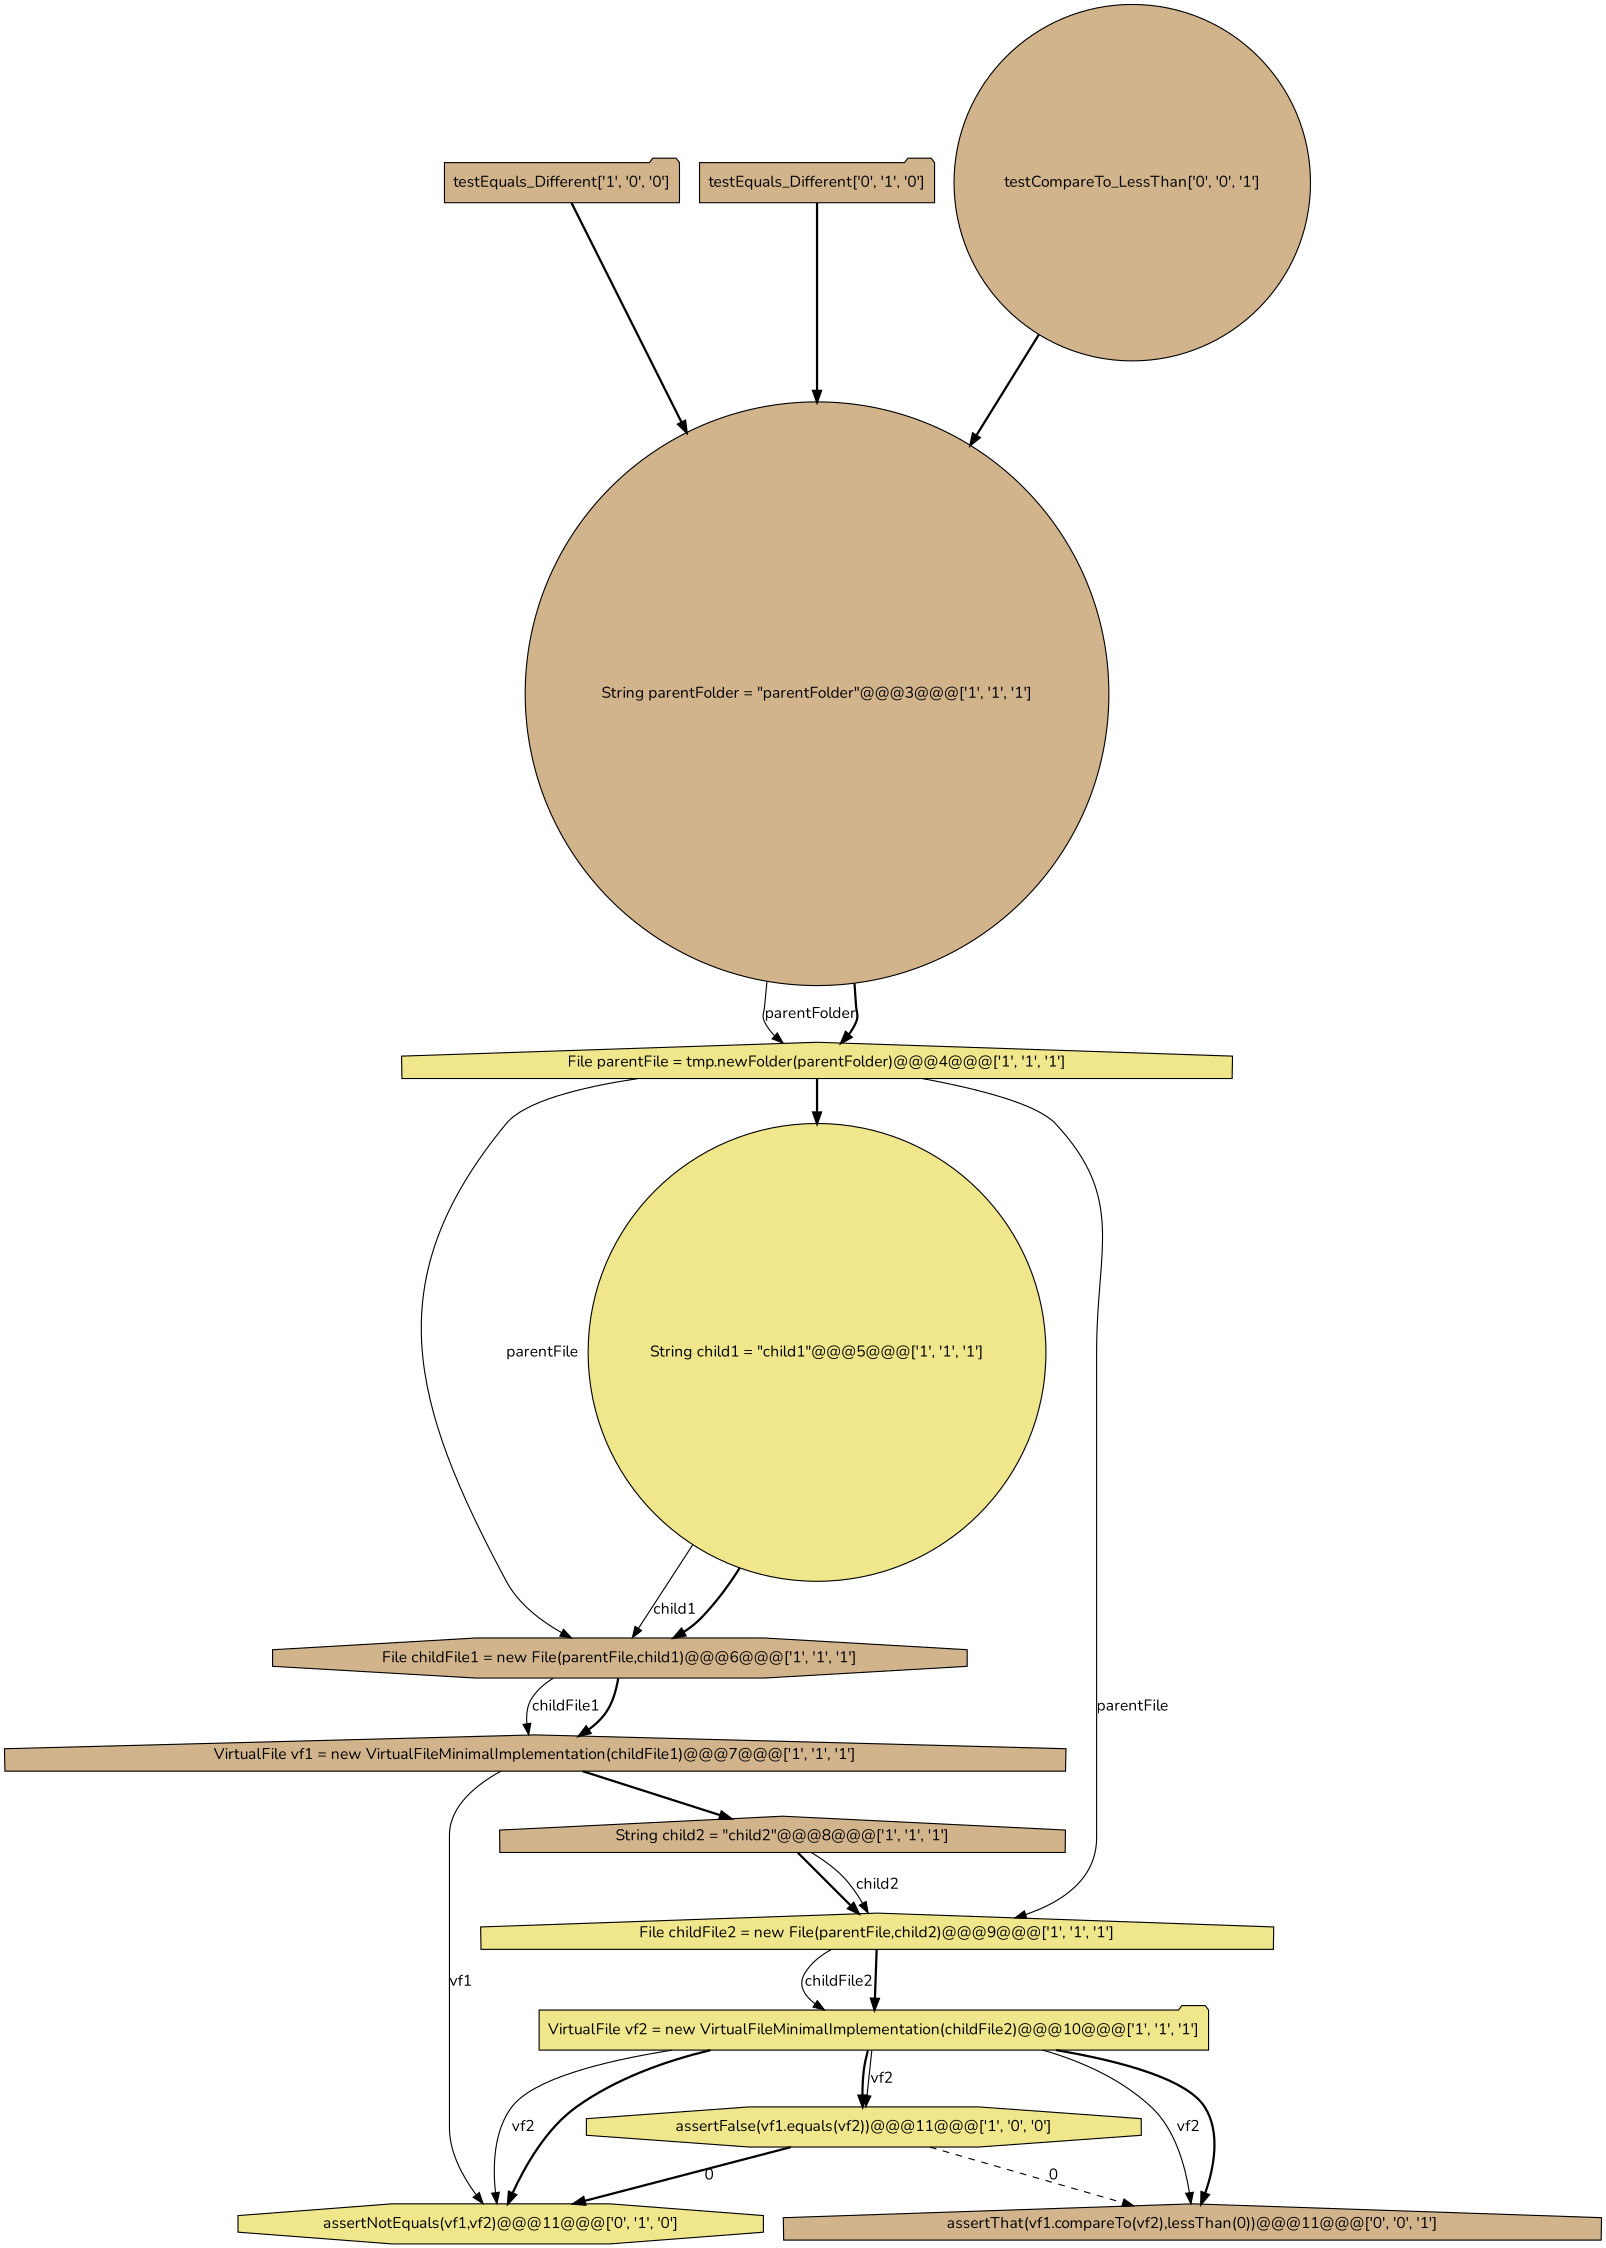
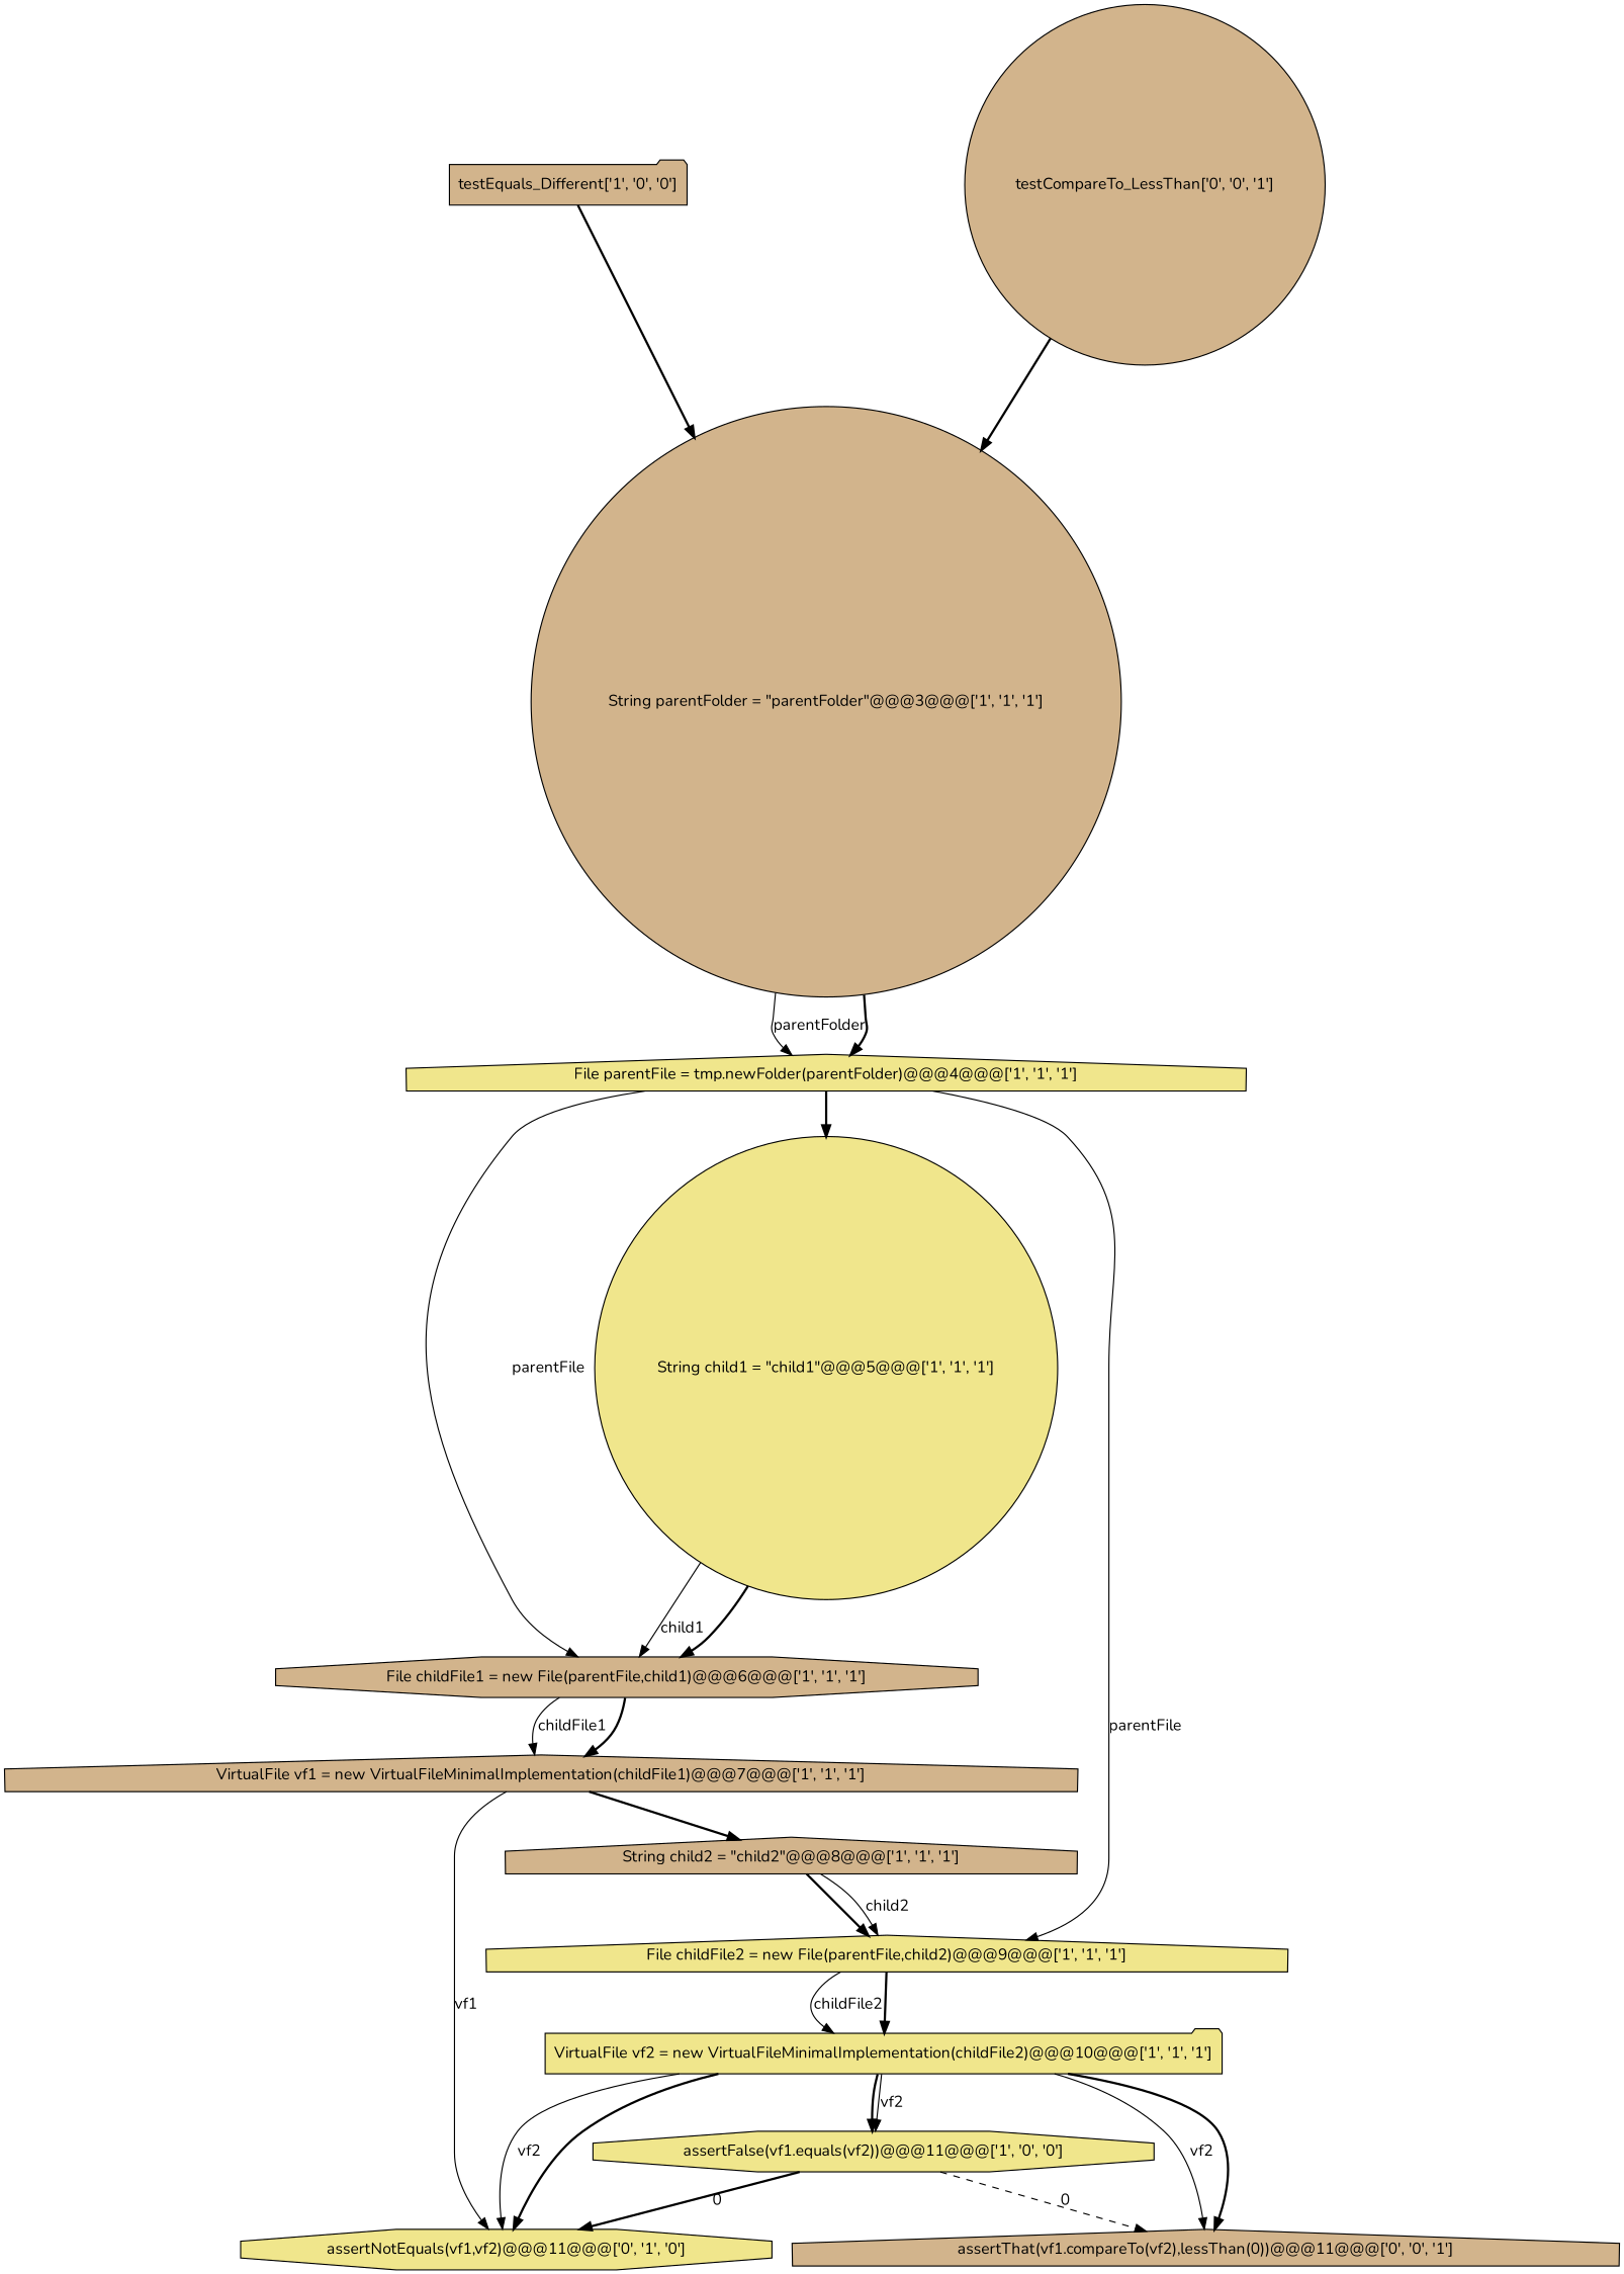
  digraph {
    fontname=Nunito
    node [fillcolor=tan fontname=Nunito shape=house style=filled]
    edge [fontname=Nunito style=bold]
    n1 [label="String parentFolder = \"parentFolder\"@@@3@@@['1', '1', '1']" shape=circle]
    n2 [fillcolor=khaki label="File parentFile = tmp.newFolder(parentFolder)@@@4@@@['1', '1', '1']"]
    n3 [fillcolor=khaki label="File childFile2 = new File(parentFile,child2)@@@9@@@['1', '1', '1']"]
    n4 [fillcolor=khaki label="String child1 = \"child1\"@@@5@@@['1', '1', '1']" shape=circle]
    n5 [label="File childFile1 = new File(parentFile,child1)@@@6@@@['1', '1', '1']" shape=octagon]
    n6 [fillcolor=khaki label="VirtualFile vf2 = new VirtualFileMinimalImplementation(childFile2)@@@10@@@['1', '1', '1']" shape=folder]
    n7 [fillcolor=khaki label="assertNotEquals(vf1,vf2)@@@11@@@['0', '1', '0']" shape=octagon]
    n8 [fillcolor=khaki label="assertFalse(vf1.equals(vf2))@@@11@@@['1', '0', '0']" shape=octagon]
    n9 [label="assertThat(vf1.compareTo(vf2),lessThan(0))@@@11@@@['0', '0', '1']"]
    n10 [label="String child2 = \"child2\"@@@8@@@['1', '1', '1']"]
    n11 [label="testEquals_Different['1', '0', '0']" shape=folder]
-   n12 [label="testEquals_Different['0', '1', '0']" shape=folder]
    n13 [label="testCompareTo_LessThan['0', '0', '1']" shape=circle]
    n14 [label="VirtualFile vf1 = new VirtualFileMinimalImplementation(childFile1)@@@7@@@['1', '1', '1']"]
    n1 -> n2 [label=parentFolder style=solid]
    n1 -> n2
    n2 -> n3 [label=parentFile style=solid]
    n2 -> n4
    n2 -> n5 [label=parentFile style=solid]
    n3 -> n6 [label=childFile2 style=solid]
    n3 -> n6
    n4 -> n5 [label=child1 style=solid]
    n4 -> n5
    n5 -> n14
    n5 -> n14 [label=childFile1 style=solid]
    n6 -> n7
    n6 -> n7 [label=vf2 style=solid]
    n6 -> n8 [label=vf2 style=solid]
    n6 -> n8
    n6 -> n9 [label=vf2 style=solid]
    n6 -> n9
    n8 -> n7 [label=0]
    n8 -> n9 [label=0 style=dashed]
    n10 -> n3
    n10 -> n3 [label=child2 style=solid]
    n11 -> n1
-   n12 -> n1
    n13 -> n1
    n14 -> n7 [label=vf1 style=solid]
    n14 -> n10
  }
